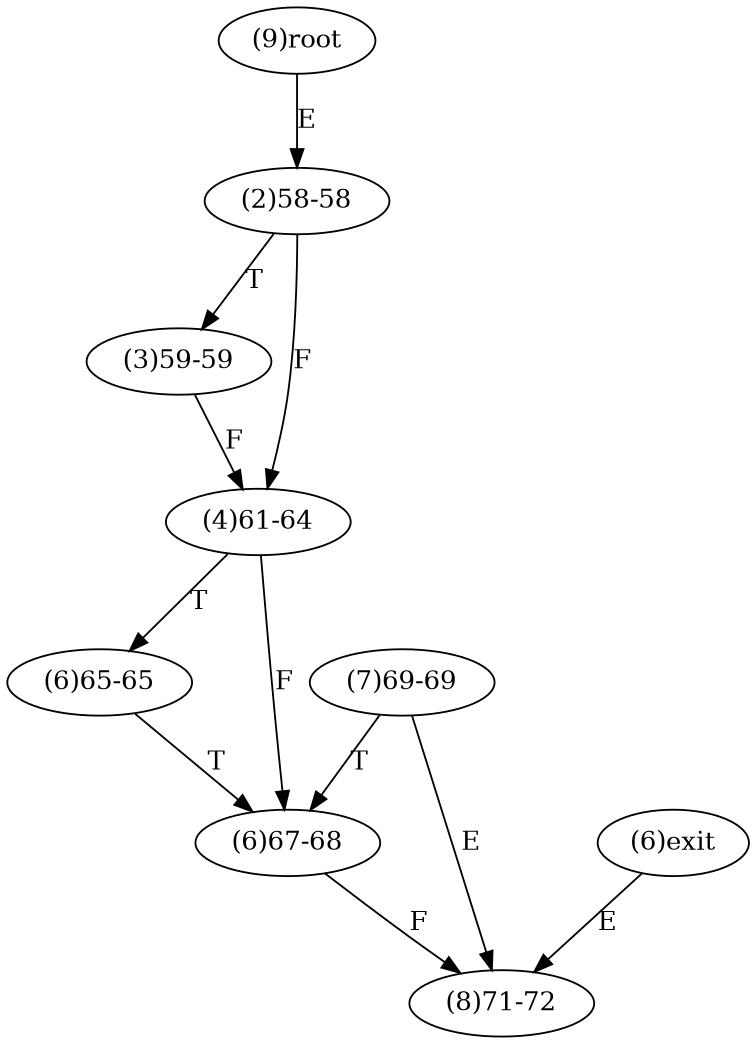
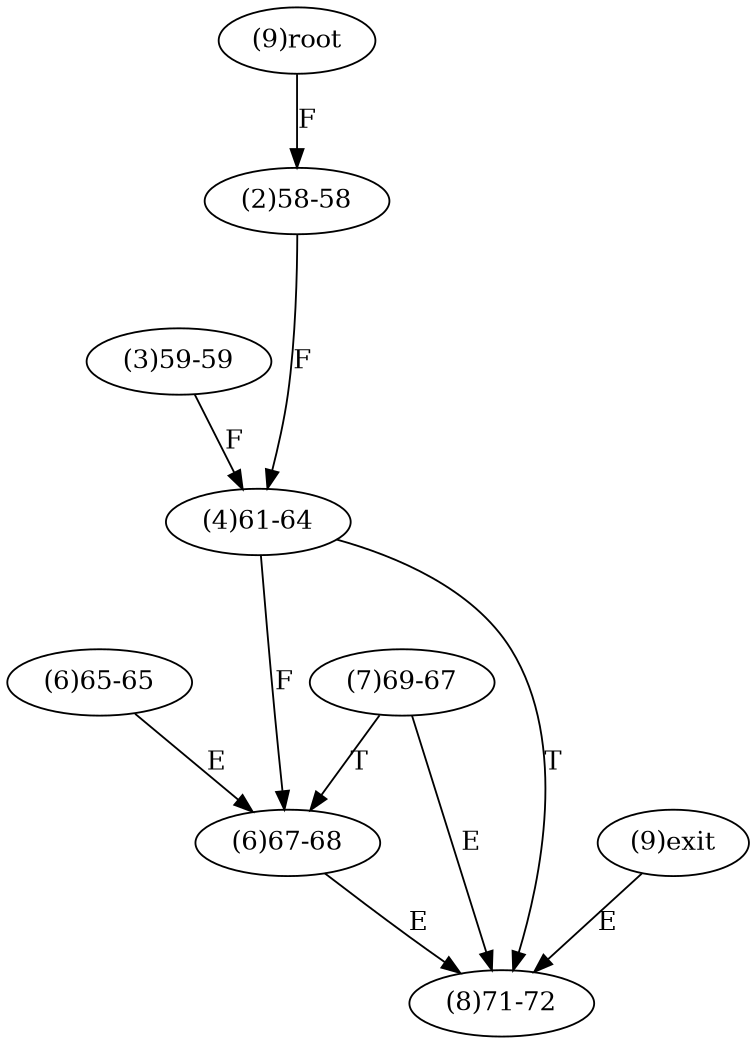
  digraph {
    n1 [label="(9)root"]
    n2 [label="(2)58-58"]
    n3 [label="(3)59-59"]
    n4 [label="(4)61-64"]
    n5 [label="(6)65-65"]
    n6 [label="(6)67-68"]
    n7 [label="(8)71-72"]
-   n8 [label="(7)69-69"]
-   n9 [label="(6)exit"]
-   n1 -> n2 [label=E]
-   n2 -> n3 [label=T]
+   n8 [label="(7)69-67"]
+   n9 [label="(9)exit"]
+   n1 -> n2 [label=F]
    n2 -> n4 [label=F]
    n3 -> n4 [label=F]
-   n4 -> n5 [label=T]
+   n4 -> n7 [label=T]
    n4 -> n6 [label=F]
-   n5 -> n6 [label=T]
-   n6 -> n7 [label=F]
+   n5 -> n6 [label=E]
+   n6 -> n7 [label=E]
    n8 -> n6 [label=T]
    n8 -> n7 [label=E]
    n9 -> n7 [label=E]
  }
